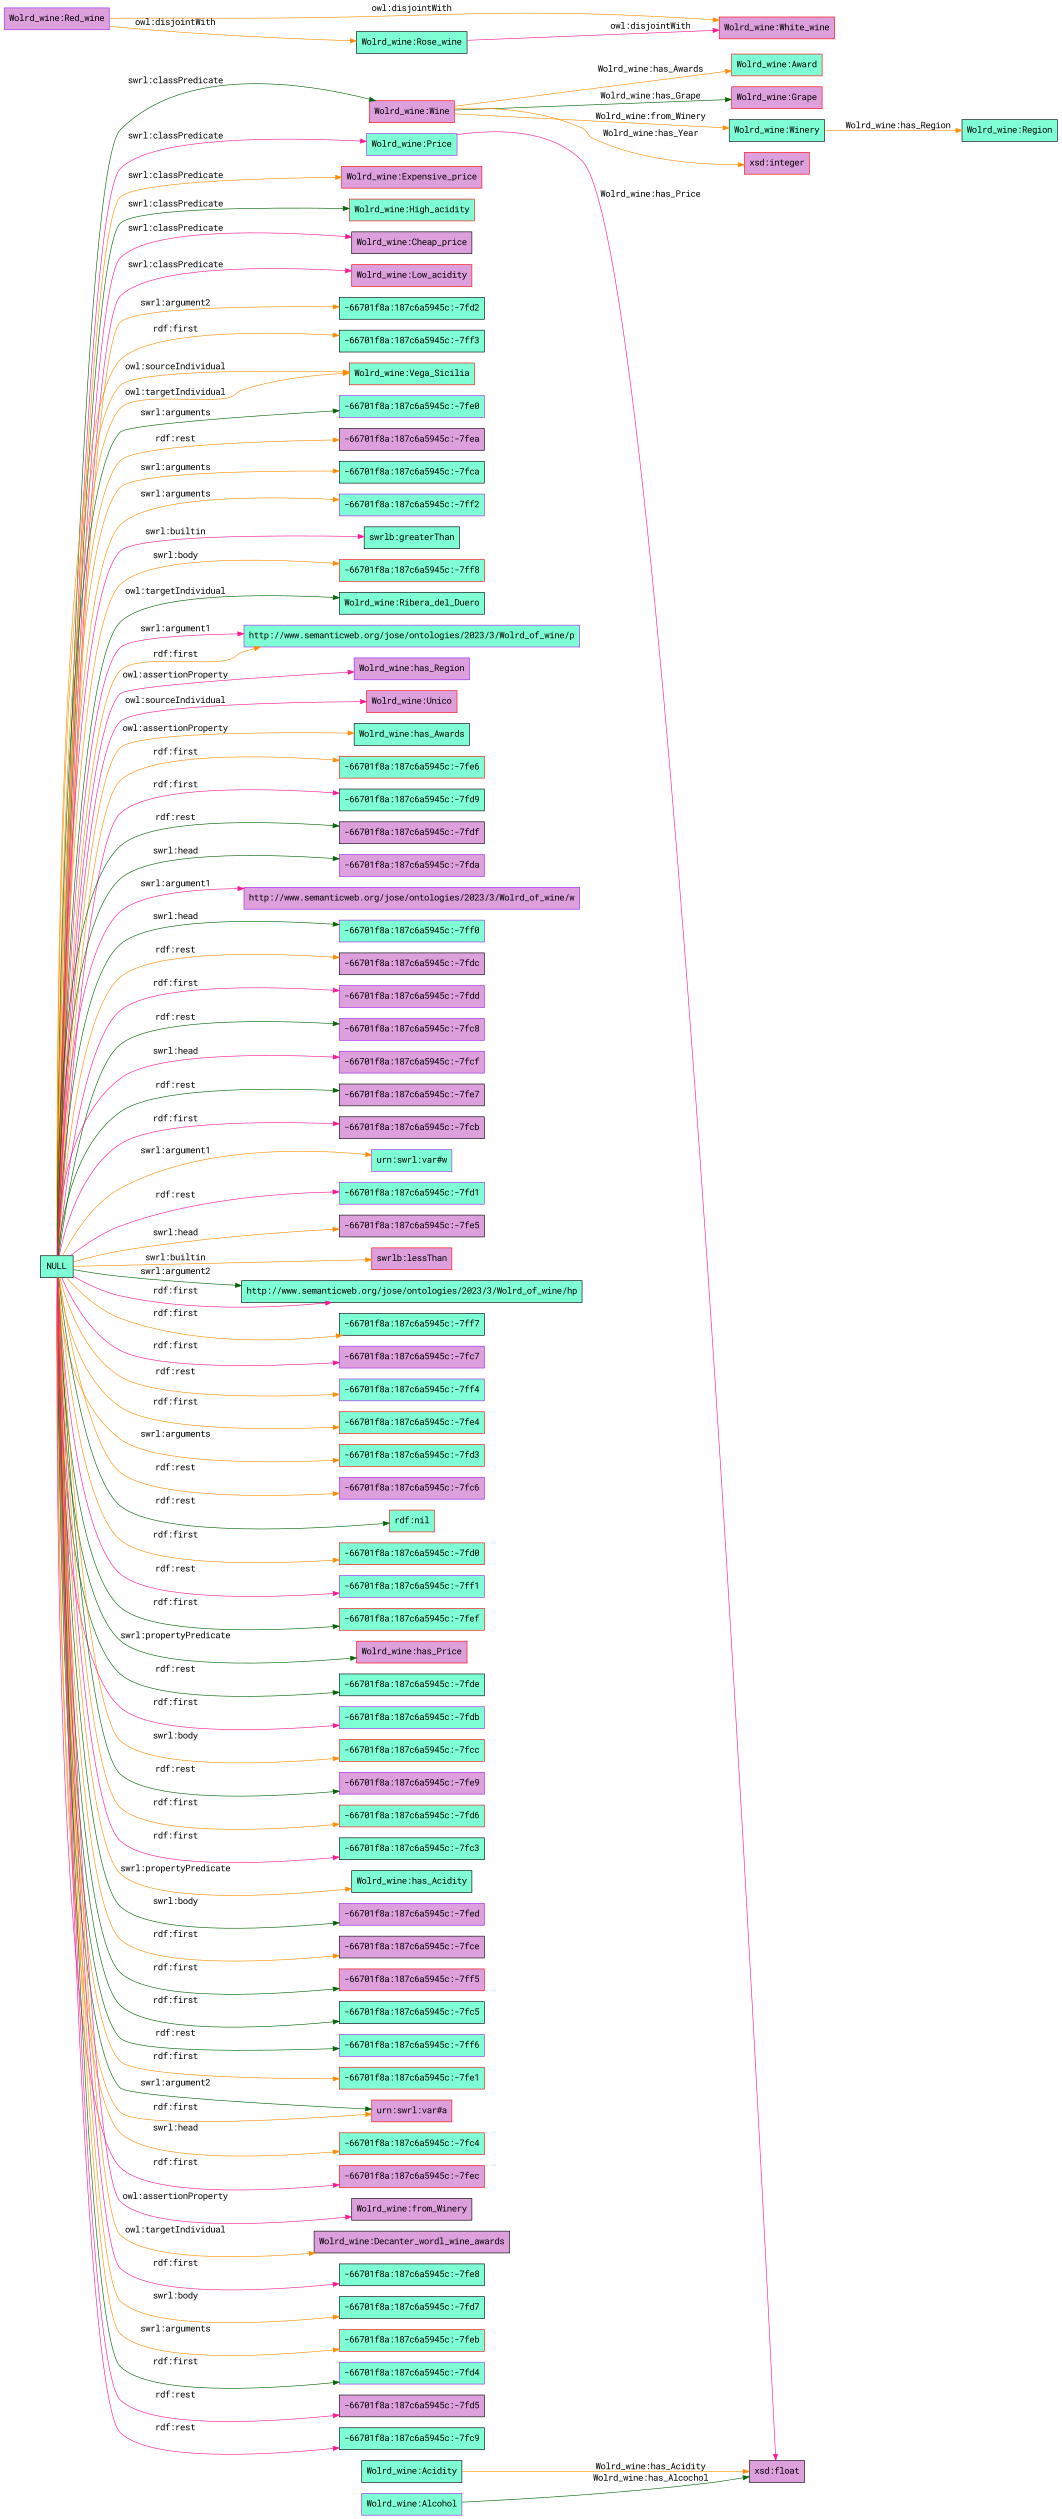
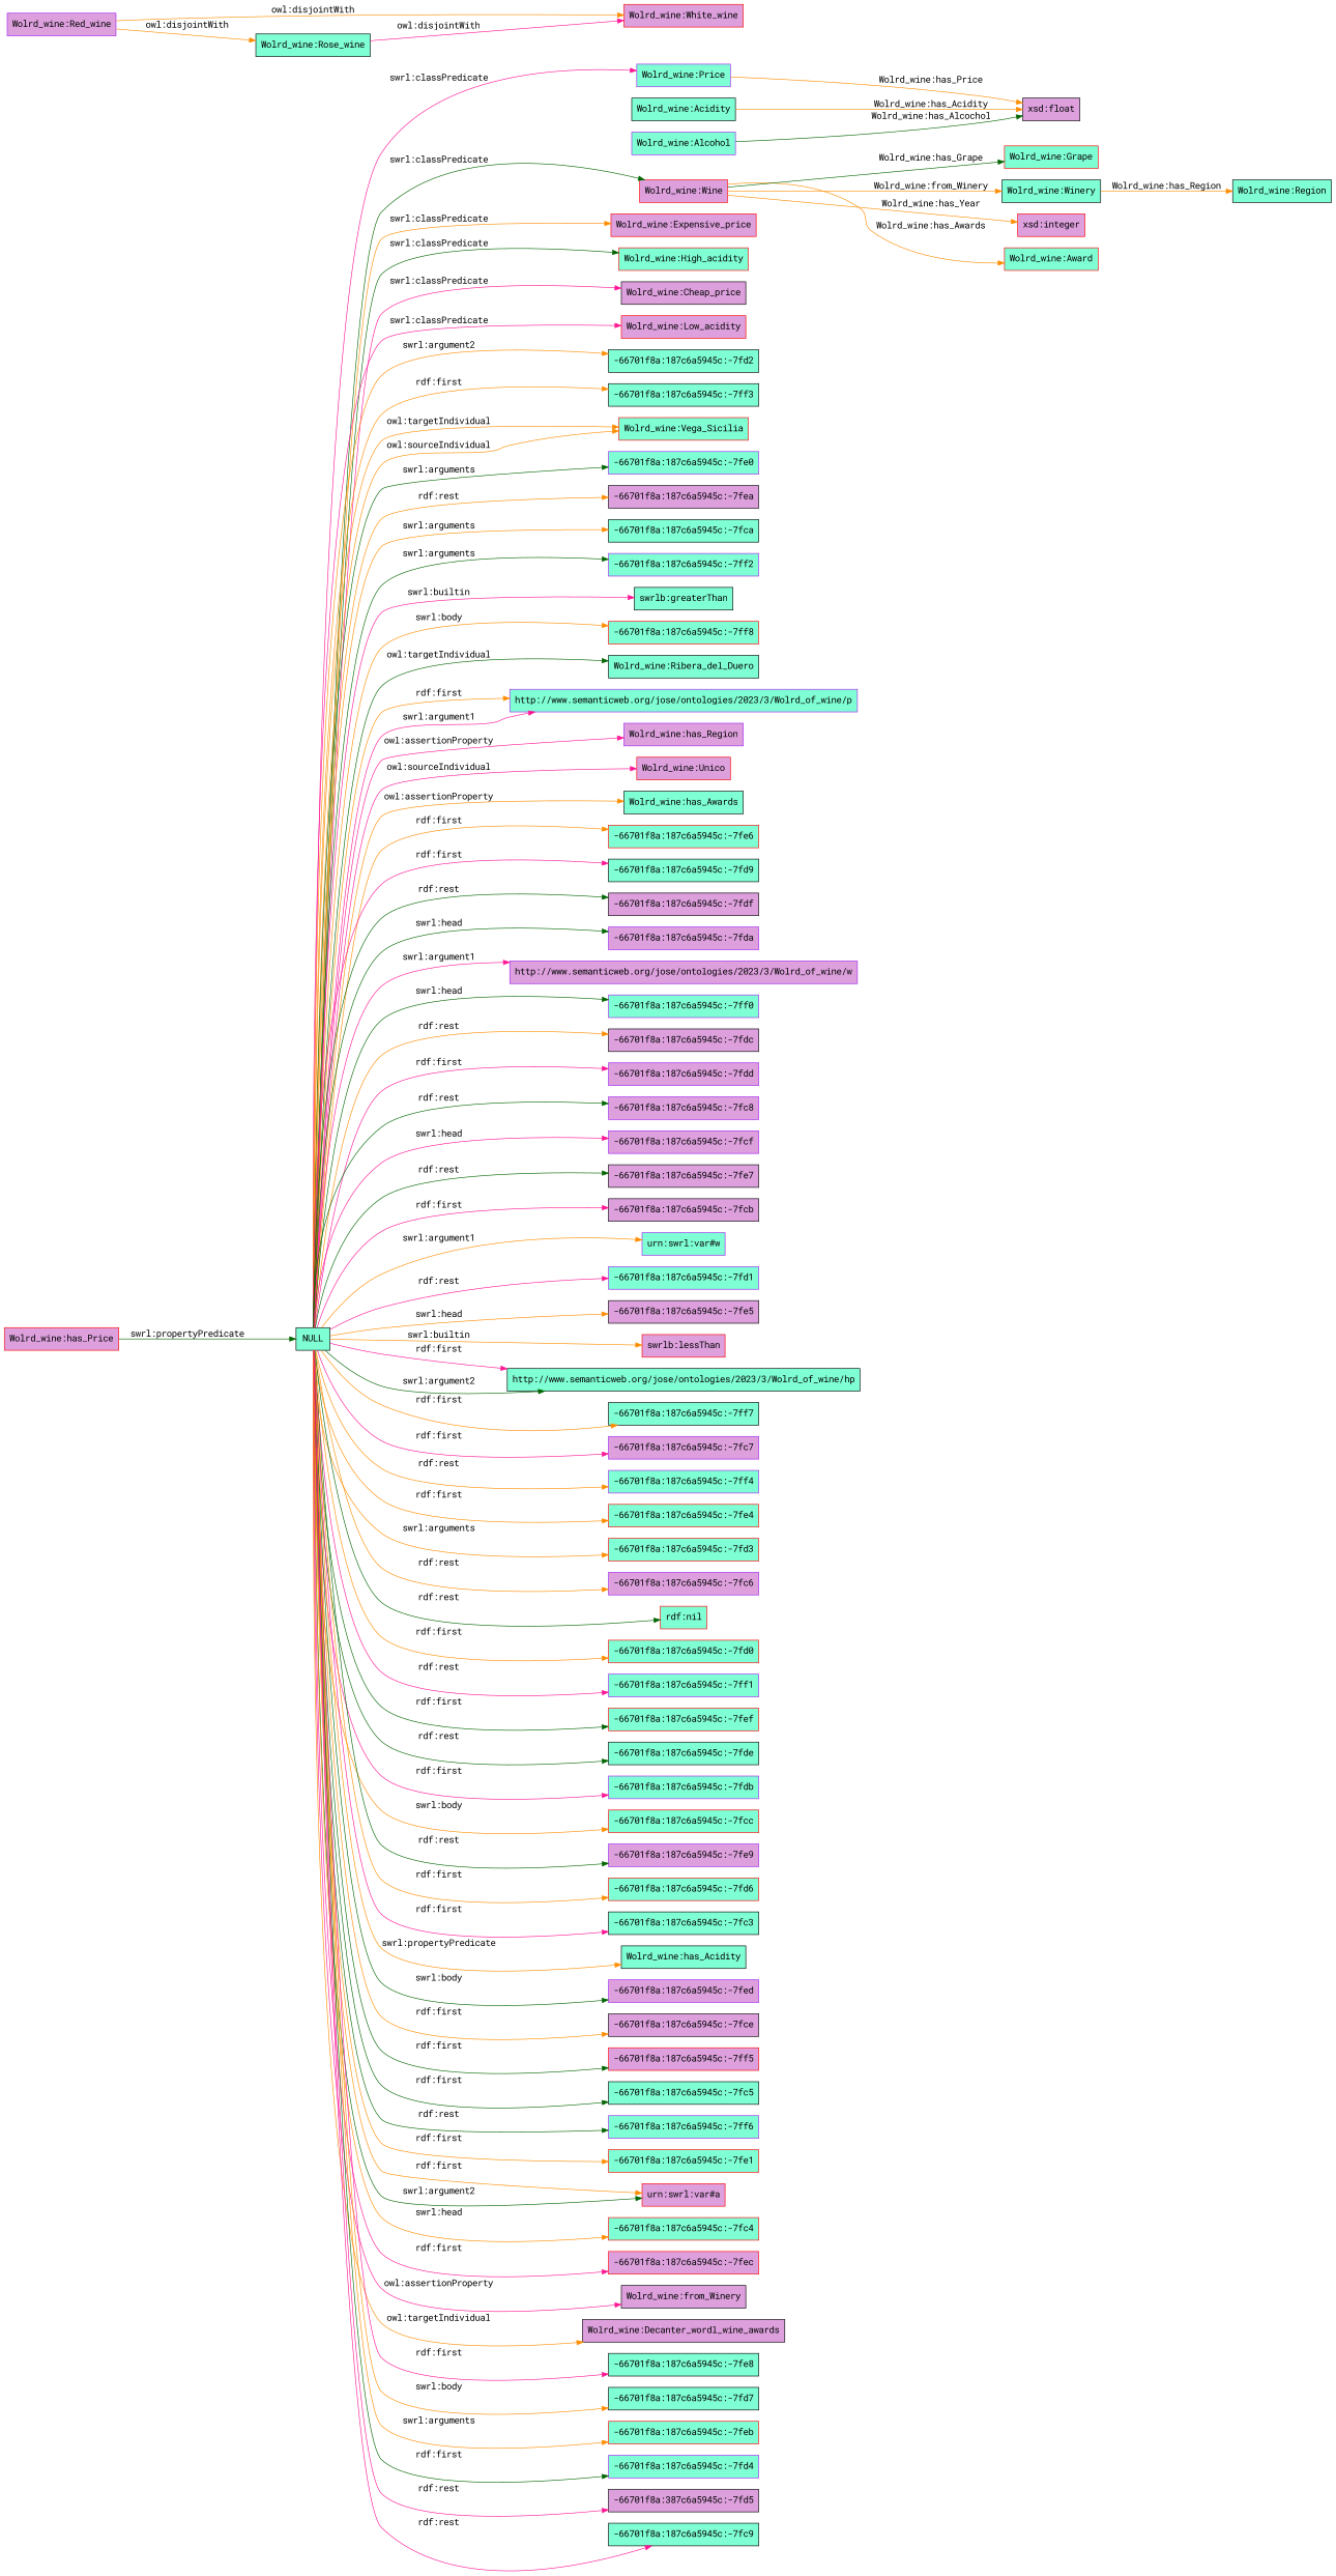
  digraph {
    fontname="Roboto Mono"
    rankdir=LR
    node [color=black fillcolor=aquamarine fontname="Roboto Mono" shape=rectangle style=filled]
    edge [color=darkorange fontname="Roboto Mono"]
    "Wolrd_wine:Wine" [color=red fillcolor=plum]
    "Wolrd_wine:Award" [color=red]
-   "Wolrd_wine:Grape" [color=red fillcolor=plum]
+   "Wolrd_wine:Grape" [color=red]
    "Wolrd_wine:Winery"
    "xsd:integer" [color=red fillcolor=plum]
    "Wolrd_wine:Region"
    "xsd:float" [fillcolor=plum]
    "Wolrd_wine:Acidity"
    "Wolrd_wine:Price" [color=purple]
    "Wolrd_wine:Alcohol" [color=purple]
    "Wolrd_wine:White_wine" [color=red fillcolor=plum]
    "Wolrd_wine:Rose_wine"
    "Wolrd_wine:Red_wine" [color=purple fillcolor=plum]
    NULL
    "Wolrd_wine:Expensive_price" [color=red fillcolor=plum]
    "Wolrd_wine:High_acidity" [color=red]
    "Wolrd_wine:Cheap_price" [fillcolor=plum]
    "Wolrd_wine:Low_acidity" [color=red fillcolor=plum]
    "-66701f8a:187c6a5945c:-7fd2"
    "-66701f8a:187c6a5945c:-7ff3"
    "Wolrd_wine:Vega_Sicilia" [color=red]
    "-66701f8a:187c6a5945c:-7fe0" [color=purple]
    "-66701f8a:187c6a5945c:-7fea" [fillcolor=plum]
    "-66701f8a:187c6a5945c:-7fca"
    "-66701f8a:187c6a5945c:-7ff2" [color=purple]
    "swrlb:greaterThan"
    "-66701f8a:187c6a5945c:-7ff8" [color=red]
    "Wolrd_wine:Ribera_del_Duero"
    "http://www.semanticweb.org/jose/ontologies/2023/3/Wolrd_of_wine/p" [color=purple]
    "Wolrd_wine:has_Region" [color=purple fillcolor=plum]
    "Wolrd_wine:Unico" [color=red fillcolor=plum]
    "Wolrd_wine:has_Awards"
    "-66701f8a:187c6a5945c:-7fe6" [color=red]
    "-66701f8a:187c6a5945c:-7fd9"
    "-66701f8a:187c6a5945c:-7fdf" [fillcolor=plum]
    "-66701f8a:187c6a5945c:-7fda" [color=purple fillcolor=plum]
    "http://www.semanticweb.org/jose/ontologies/2023/3/Wolrd_of_wine/w" [color=purple fillcolor=plum]
    "-66701f8a:187c6a5945c:-7ff0" [color=purple]
    "-66701f8a:187c6a5945c:-7fdc" [fillcolor=plum]
    "-66701f8a:187c6a5945c:-7fdd" [color=purple fillcolor=plum]
    "-66701f8a:187c6a5945c:-7fc8" [color=purple fillcolor=plum]
    "-66701f8a:187c6a5945c:-7fcf" [color=purple fillcolor=plum]
    "-66701f8a:187c6a5945c:-7fe7" [fillcolor=plum]
    "-66701f8a:187c6a5945c:-7fcb" [fillcolor=plum]
    "urn:swrl:var#w" [color=purple]
    "-66701f8a:187c6a5945c:-7fd1" [color=purple]
    "-66701f8a:187c6a5945c:-7fe5" [fillcolor=plum]
    "swrlb:lessThan" [color=red fillcolor=plum]
    "http://www.semanticweb.org/jose/ontologies/2023/3/Wolrd_of_wine/hp"
    "-66701f8a:187c6a5945c:-7ff7"
    "-66701f8a:187c6a5945c:-7fc7" [color=purple fillcolor=plum]
    "-66701f8a:187c6a5945c:-7ff4" [color=purple]
    "-66701f8a:187c6a5945c:-7fe4" [color=red]
    "-66701f8a:187c6a5945c:-7fd3" [color=red]
    "-66701f8a:187c6a5945c:-7fc6" [color=purple fillcolor=plum]
    "rdf:nil" [color=red]
    "-66701f8a:187c6a5945c:-7fd0" [color=red]
    "-66701f8a:187c6a5945c:-7ff1" [color=purple]
    "-66701f8a:187c6a5945c:-7fef" [color=red]
    "Wolrd_wine:has_Price" [color=red fillcolor=plum]
    "-66701f8a:187c6a5945c:-7fde"
    "-66701f8a:187c6a5945c:-7fdb" [color=purple]
    "-66701f8a:187c6a5945c:-7fcc" [color=red]
    "-66701f8a:187c6a5945c:-7fe9" [color=purple fillcolor=plum]
    "-66701f8a:187c6a5945c:-7fd6" [color=red]
    "-66701f8a:187c6a5945c:-7fc3"
    "Wolrd_wine:has_Acidity"
    "-66701f8a:187c6a5945c:-7fed" [color=purple fillcolor=plum]
    "-66701f8a:187c6a5945c:-7fce" [fillcolor=plum]
    "-66701f8a:187c6a5945c:-7ff5" [color=red fillcolor=plum]
    "-66701f8a:187c6a5945c:-7fc5"
    "-66701f8a:187c6a5945c:-7ff6" [color=purple]
    "-66701f8a:187c6a5945c:-7fe1" [color=red]
    "urn:swrl:var#a" [color=red fillcolor=plum]
    "-66701f8a:187c6a5945c:-7fc4" [color=red]
    "-66701f8a:187c6a5945c:-7fec" [color=red fillcolor=plum]
    "Wolrd_wine:from_Winery" [fillcolor=plum]
    "Wolrd_wine:Decanter_wordl_wine_awards" [fillcolor=plum]
    "-66701f8a:187c6a5945c:-7fe8"
    "-66701f8a:187c6a5945c:-7fd7"
    "-66701f8a:187c6a5945c:-7feb" [color=red]
    "-66701f8a:187c6a5945c:-7fd4" [color=purple]
-   "-66701f8a:187c6a5945c:-7fd5" [fillcolor=plum]
+   "-66701f8a:187c6a5945c:-7fd5" [fillcolor=plum label="-66701f8a:387c6a5945c:-7fd5"]
    "-66701f8a:187c6a5945c:-7fc9"
    "Wolrd_wine:Wine" -> "Wolrd_wine:Award" [label="Wolrd_wine:has_Awards"]
    "Wolrd_wine:Wine" -> "Wolrd_wine:Grape" [color=darkgreen label="Wolrd_wine:has_Grape"]
    "Wolrd_wine:Wine" -> "Wolrd_wine:Winery" [label="Wolrd_wine:from_Winery"]
    "Wolrd_wine:Wine" -> "xsd:integer" [label="Wolrd_wine:has_Year"]
    "Wolrd_wine:Winery" -> "Wolrd_wine:Region" [label="Wolrd_wine:has_Region"]
    "Wolrd_wine:Acidity" -> "xsd:float" [label="Wolrd_wine:has_Acidity"]
-   "Wolrd_wine:Price" -> "xsd:float" [color=deeppink label="Wolrd_wine:has_Price"]
+   "Wolrd_wine:Price" -> "xsd:float" [label="Wolrd_wine:has_Price"]
    "Wolrd_wine:Alcohol" -> "xsd:float" [color=darkgreen label="Wolrd_wine:has_Alcochol"]
    "Wolrd_wine:Rose_wine" -> "Wolrd_wine:White_wine" [color=deeppink label="owl:disjointWith"]
    "Wolrd_wine:Red_wine" -> "Wolrd_wine:White_wine" [label="owl:disjointWith"]
    "Wolrd_wine:Red_wine" -> "Wolrd_wine:Rose_wine" [label="owl:disjointWith"]
    NULL -> "Wolrd_wine:Wine" [color=darkgreen label="swrl:classPredicate"]
    NULL -> "Wolrd_wine:Price" [color=deeppink label="swrl:classPredicate"]
    NULL -> "Wolrd_wine:Expensive_price" [label="swrl:classPredicate"]
    NULL -> "Wolrd_wine:High_acidity" [color=darkgreen label="swrl:classPredicate"]
    NULL -> "Wolrd_wine:Cheap_price" [color=deeppink label="swrl:classPredicate"]
    NULL -> "Wolrd_wine:Low_acidity" [color=deeppink label="swrl:classPredicate"]
    NULL -> "-66701f8a:187c6a5945c:-7fd2" [label="swrl:argument2"]
    NULL -> "-66701f8a:187c6a5945c:-7ff3" [label="rdf:first"]
    NULL -> "Wolrd_wine:Vega_Sicilia" [label="owl:sourceIndividual"]
    NULL -> "Wolrd_wine:Vega_Sicilia" [label="owl:targetIndividual"]
    NULL -> "-66701f8a:187c6a5945c:-7fe0" [color=darkgreen label="swrl:arguments"]
    NULL -> "-66701f8a:187c6a5945c:-7fea" [label="rdf:rest"]
    NULL -> "-66701f8a:187c6a5945c:-7fca" [label="swrl:arguments"]
-   NULL -> "-66701f8a:187c6a5945c:-7ff2" [label="swrl:arguments"]
+   NULL -> "-66701f8a:187c6a5945c:-7ff2" [color=darkgreen label="swrl:arguments"]
    NULL -> "swrlb:greaterThan" [color=deeppink label="swrl:builtin"]
    NULL -> "-66701f8a:187c6a5945c:-7ff8" [label="swrl:body"]
    NULL -> "Wolrd_wine:Ribera_del_Duero" [color=darkgreen label="owl:targetIndividual"]
    NULL -> "http://www.semanticweb.org/jose/ontologies/2023/3/Wolrd_of_wine/p" [color=deeppink label="swrl:argument1"]
    NULL -> "http://www.semanticweb.org/jose/ontologies/2023/3/Wolrd_of_wine/p" [label="rdf:first"]
    NULL -> "Wolrd_wine:has_Region" [color=deeppink label="owl:assertionProperty"]
    NULL -> "Wolrd_wine:Unico" [color=deeppink label="owl:sourceIndividual"]
    NULL -> "Wolrd_wine:has_Awards" [label="owl:assertionProperty"]
    NULL -> "-66701f8a:187c6a5945c:-7fe6" [label="rdf:first"]
    NULL -> "-66701f8a:187c6a5945c:-7fd9" [color=deeppink label="rdf:first"]
    NULL -> "-66701f8a:187c6a5945c:-7fdf" [color=darkgreen label="rdf:rest"]
    NULL -> "-66701f8a:187c6a5945c:-7fda" [color=darkgreen label="swrl:head"]
    NULL -> "http://www.semanticweb.org/jose/ontologies/2023/3/Wolrd_of_wine/w" [color=deeppink label="swrl:argument1"]
    NULL -> "-66701f8a:187c6a5945c:-7ff0" [color=darkgreen label="swrl:head"]
    NULL -> "-66701f8a:187c6a5945c:-7fdc" [label="rdf:rest"]
    NULL -> "-66701f8a:187c6a5945c:-7fdd" [color=deeppink label="rdf:first"]
    NULL -> "-66701f8a:187c6a5945c:-7fc8" [color=darkgreen label="rdf:rest"]
    NULL -> "-66701f8a:187c6a5945c:-7fcf" [color=deeppink label="swrl:head"]
    NULL -> "-66701f8a:187c6a5945c:-7fe7" [color=darkgreen label="rdf:rest"]
    NULL -> "-66701f8a:187c6a5945c:-7fcb" [color=deeppink label="rdf:first"]
    NULL -> "urn:swrl:var#w" [label="swrl:argument1"]
    NULL -> "-66701f8a:187c6a5945c:-7fd1" [color=deeppink label="rdf:rest"]
    NULL -> "-66701f8a:187c6a5945c:-7fe5" [label="swrl:head"]
    NULL -> "swrlb:lessThan" [label="swrl:builtin"]
    NULL -> "http://www.semanticweb.org/jose/ontologies/2023/3/Wolrd_of_wine/hp" [color=darkgreen label="swrl:argument2"]
    NULL -> "http://www.semanticweb.org/jose/ontologies/2023/3/Wolrd_of_wine/hp" [color=deeppink label="rdf:first"]
    NULL -> "-66701f8a:187c6a5945c:-7ff7" [label="rdf:first"]
    NULL -> "-66701f8a:187c6a5945c:-7fc7" [color=deeppink label="rdf:first"]
    NULL -> "-66701f8a:187c6a5945c:-7ff4" [label="rdf:rest"]
    NULL -> "-66701f8a:187c6a5945c:-7fe4" [label="rdf:first"]
    NULL -> "-66701f8a:187c6a5945c:-7fd3" [label="swrl:arguments"]
    NULL -> "-66701f8a:187c6a5945c:-7fc6" [label="rdf:rest"]
    NULL -> "rdf:nil" [color=darkgreen label="rdf:rest"]
    NULL -> "-66701f8a:187c6a5945c:-7fd0" [label="rdf:first"]
    NULL -> "-66701f8a:187c6a5945c:-7ff1" [color=deeppink label="rdf:rest"]
    NULL -> "-66701f8a:187c6a5945c:-7fef" [color=darkgreen label="rdf:first"]
-   NULL -> "Wolrd_wine:has_Price" [color=darkgreen label="swrl:propertyPredicate"]
+   "Wolrd_wine:has_Price" -> NULL [color=darkgreen label="swrl:propertyPredicate"]
    NULL -> "-66701f8a:187c6a5945c:-7fde" [color=darkgreen label="rdf:rest"]
    NULL -> "-66701f8a:187c6a5945c:-7fdb" [color=deeppink label="rdf:first"]
    NULL -> "-66701f8a:187c6a5945c:-7fcc" [label="swrl:body"]
    NULL -> "-66701f8a:187c6a5945c:-7fe9" [color=darkgreen label="rdf:rest"]
    NULL -> "-66701f8a:187c6a5945c:-7fd6" [label="rdf:first"]
    NULL -> "-66701f8a:187c6a5945c:-7fc3" [color=deeppink label="rdf:first"]
    NULL -> "Wolrd_wine:has_Acidity" [label="swrl:propertyPredicate"]
    NULL -> "-66701f8a:187c6a5945c:-7fed" [color=darkgreen label="swrl:body"]
    NULL -> "-66701f8a:187c6a5945c:-7fce" [label="rdf:first"]
    NULL -> "-66701f8a:187c6a5945c:-7ff5" [color=darkgreen label="rdf:first"]
    NULL -> "-66701f8a:187c6a5945c:-7fc5" [color=darkgreen label="rdf:first"]
    NULL -> "-66701f8a:187c6a5945c:-7ff6" [color=darkgreen label="rdf:rest"]
    NULL -> "-66701f8a:187c6a5945c:-7fe1" [label="rdf:first"]
    NULL -> "urn:swrl:var#a" [color=darkgreen label="swrl:argument2"]
    NULL -> "urn:swrl:var#a" [label="rdf:first"]
    NULL -> "-66701f8a:187c6a5945c:-7fc4" [label="swrl:head"]
    NULL -> "-66701f8a:187c6a5945c:-7fec" [color=deeppink label="rdf:first"]
    NULL -> "Wolrd_wine:from_Winery" [color=deeppink label="owl:assertionProperty"]
    NULL -> "Wolrd_wine:Decanter_wordl_wine_awards" [label="owl:targetIndividual"]
    NULL -> "-66701f8a:187c6a5945c:-7fe8" [color=deeppink label="rdf:first"]
    NULL -> "-66701f8a:187c6a5945c:-7fd7" [label="swrl:body"]
    NULL -> "-66701f8a:187c6a5945c:-7feb" [label="swrl:arguments"]
    NULL -> "-66701f8a:187c6a5945c:-7fd4" [color=darkgreen label="rdf:first"]
    NULL -> "-66701f8a:187c6a5945c:-7fd5" [color=deeppink label="rdf:rest"]
    NULL -> "-66701f8a:187c6a5945c:-7fc9" [color=deeppink label="rdf:rest"]
  }
